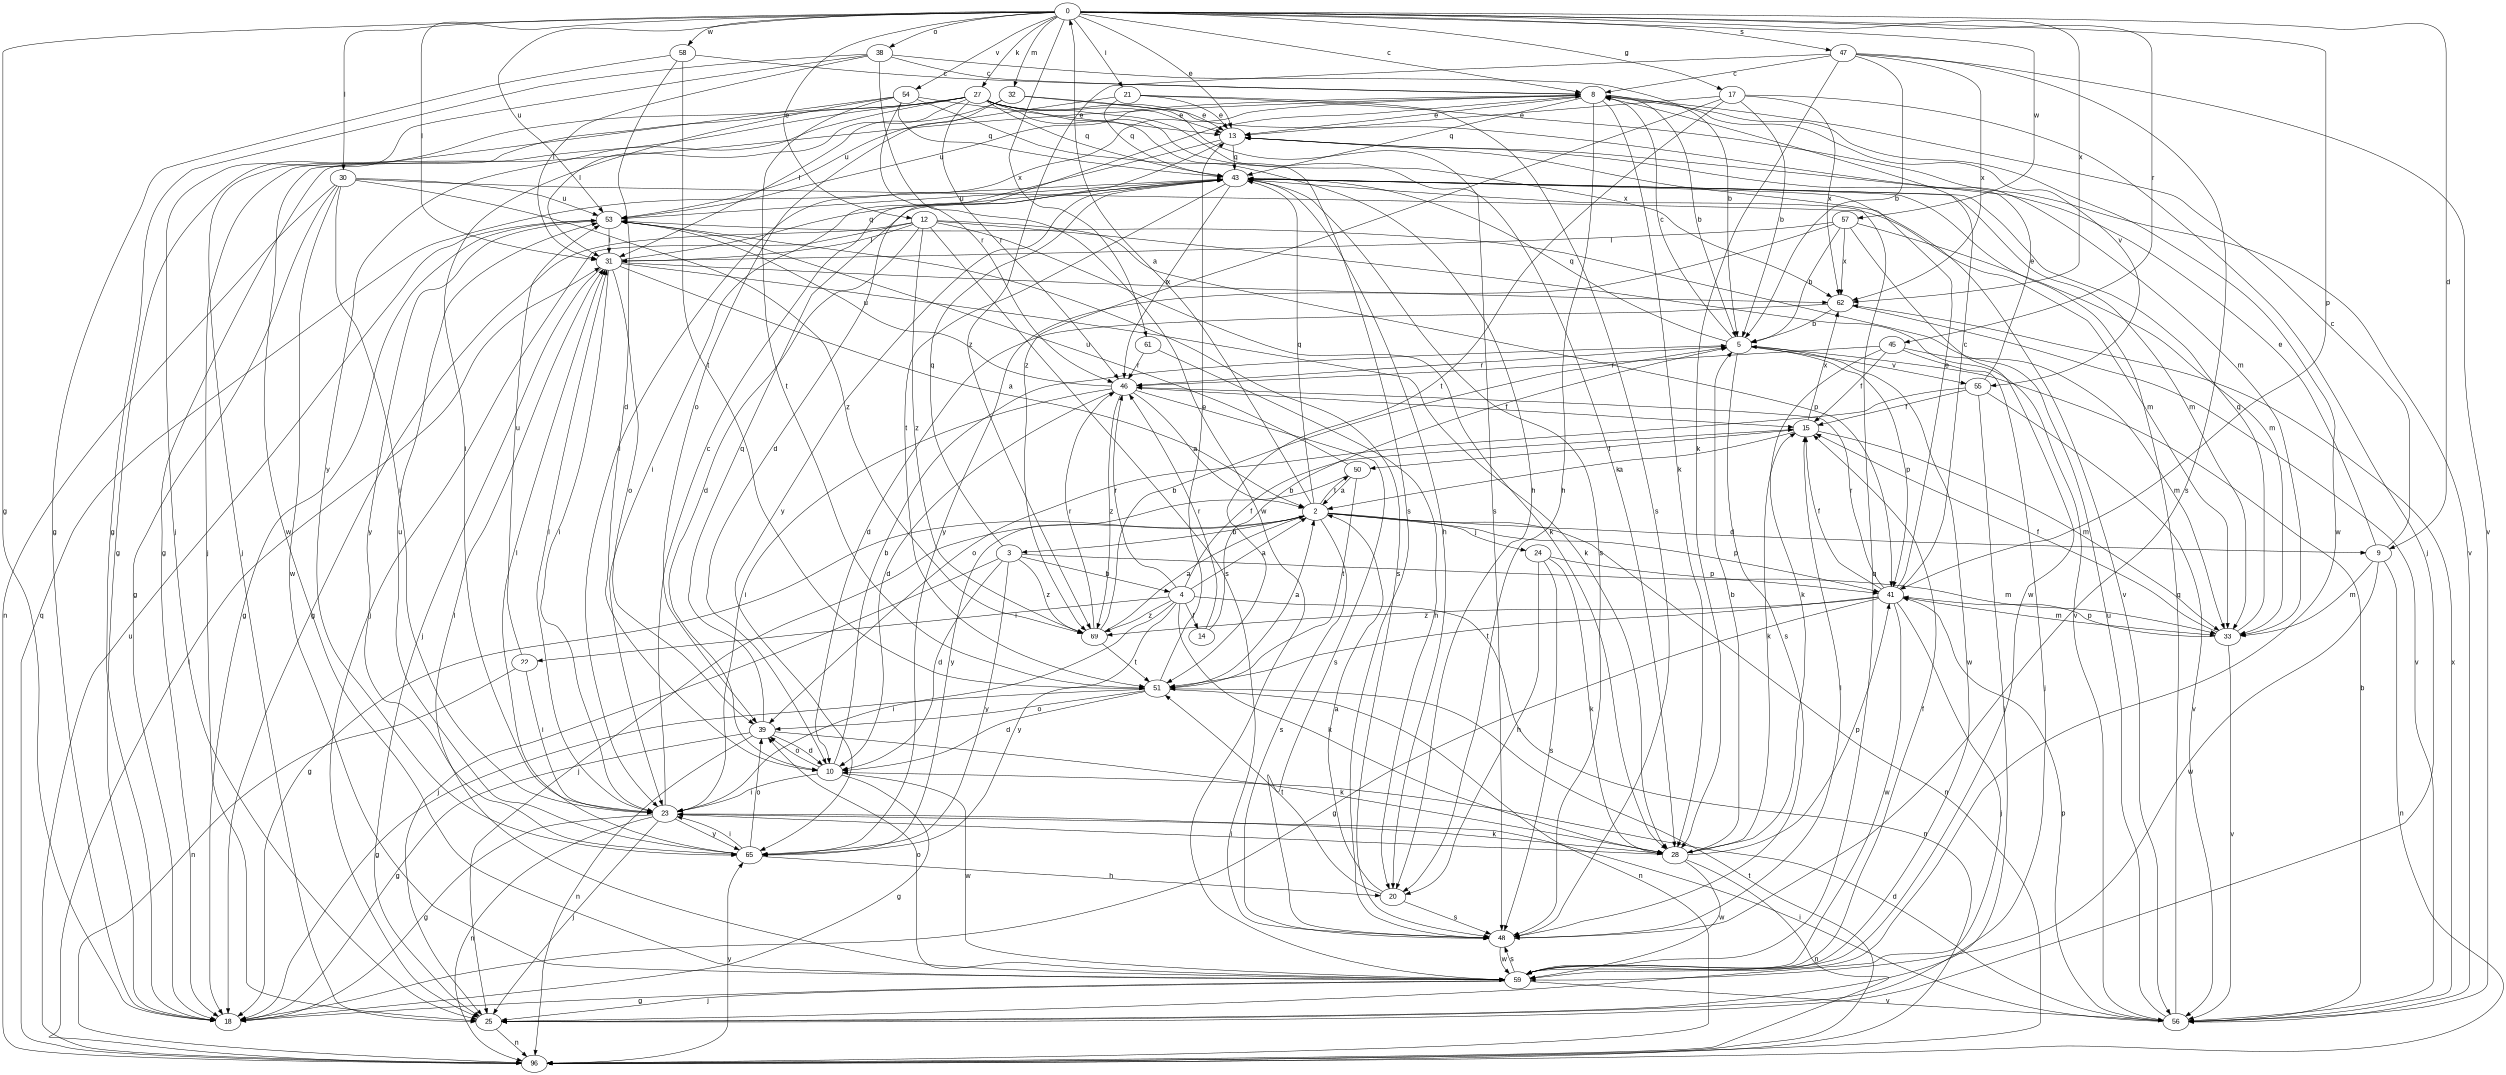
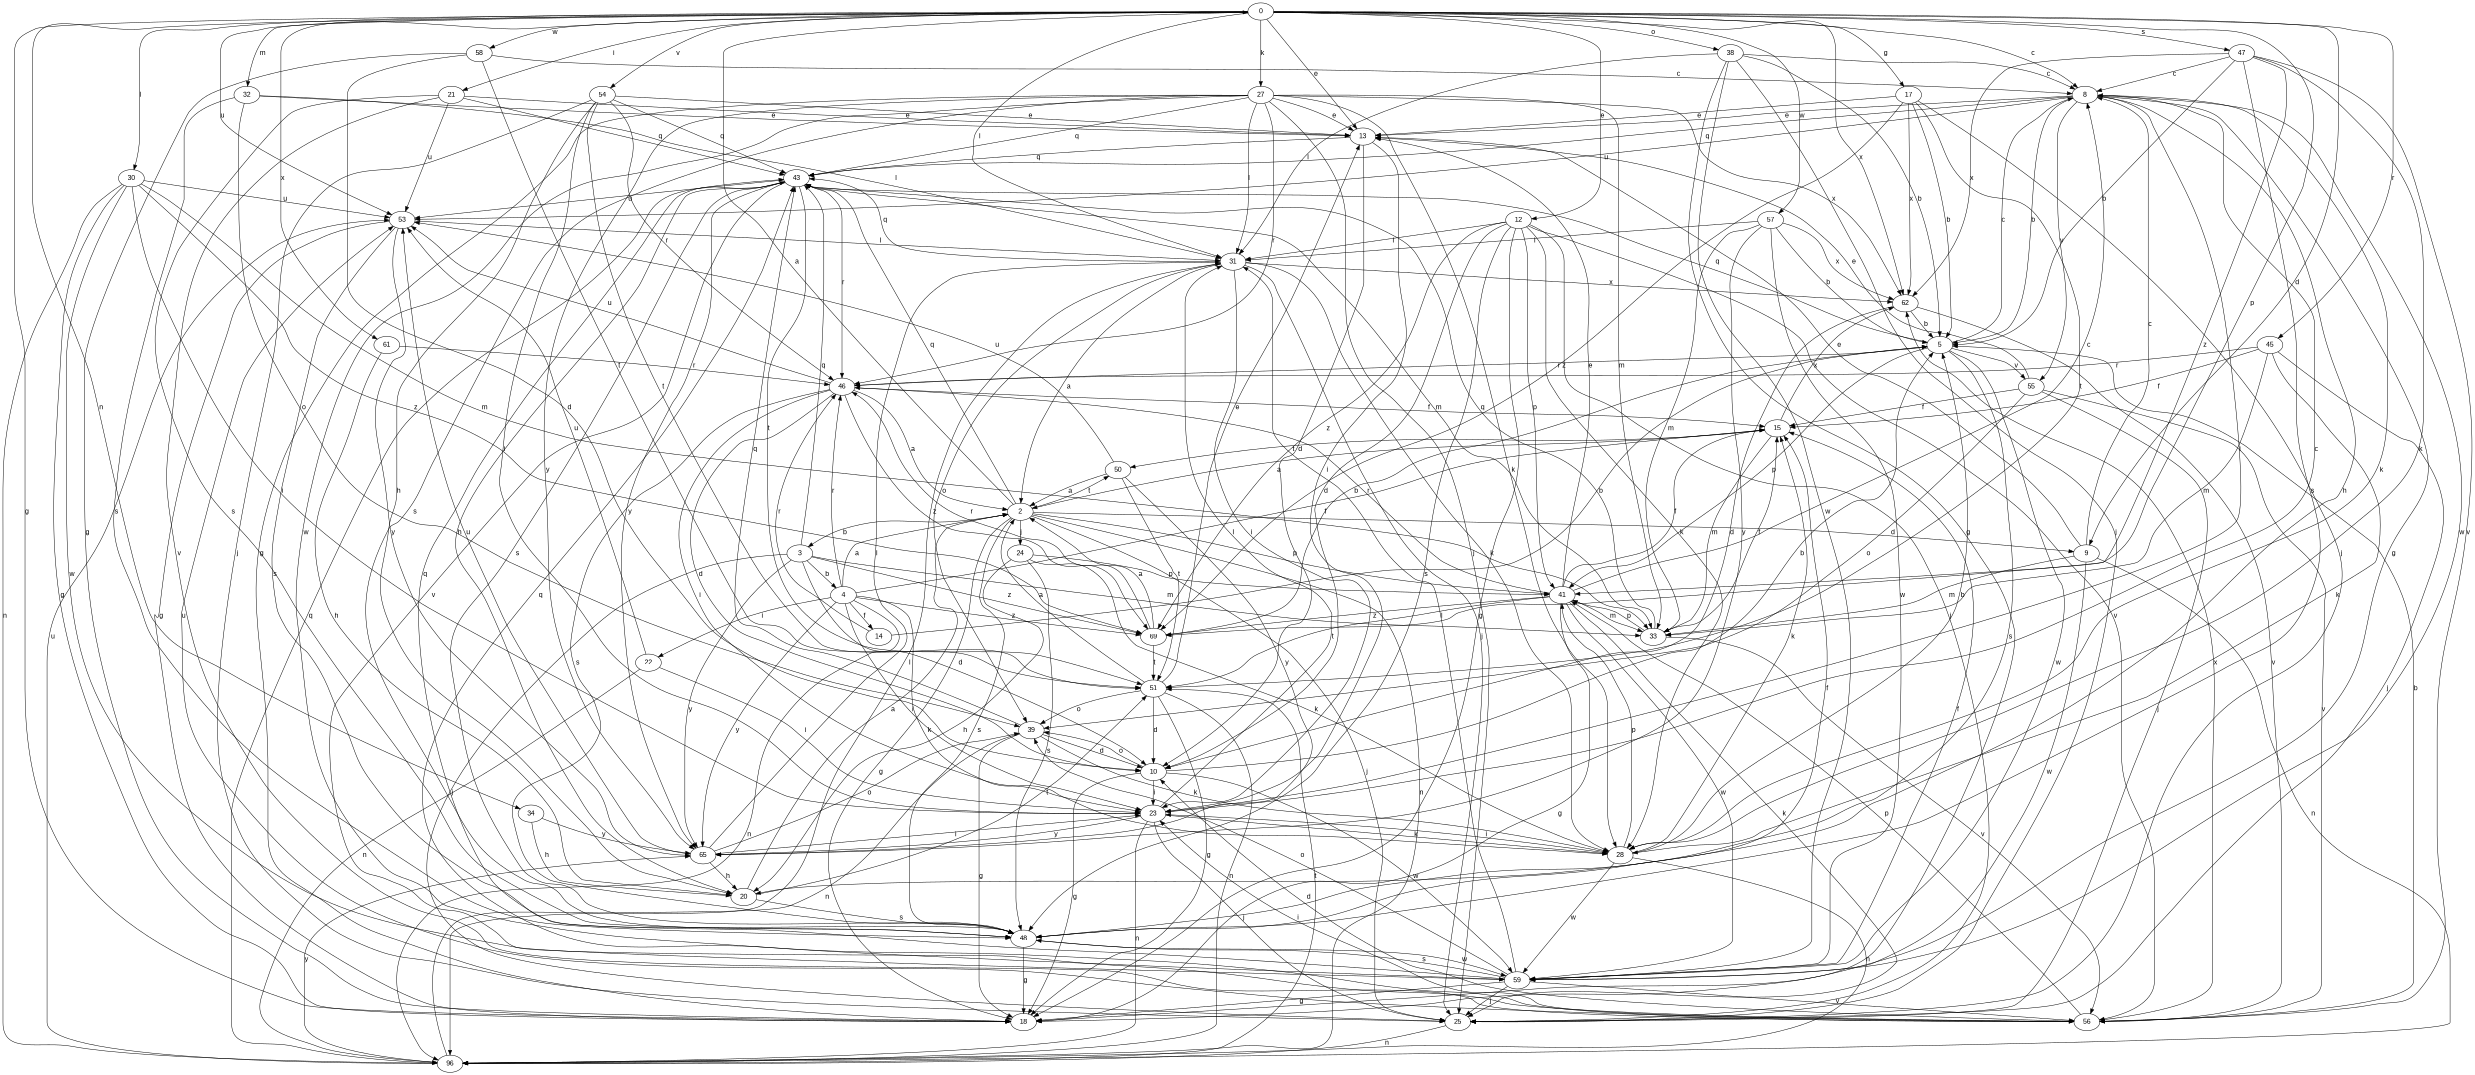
  strict digraph {
    fontname="Liberation Sans"
    node [fontname="Liberation Sans"]
    edge [fontname="Liberation Sans"]
    0
    8
    9
    12
    13
    17
    18
    21
    27
    30
    31
    32
+   34
    38
    41
    45
    47
    53
    54
    57
    58
    61
    62
    43
    23
    28
    5
    55
    59
    20
    n31 [label=96]
    33
    25
    48
    10
    69
    56
    51
    65
    46
    2
    39
    15
    3
    24
    50
    4
    14
    22
    0 -> 8 [label=c]
    0 -> 9 [label=d]
    0 -> 12 [label=e]
    0 -> 13 [label=e]
    0 -> 17 [label=g]
    0 -> 18 [label=g]
    0 -> 21 [label=i]
    0 -> 27 [label=k]
    0 -> 30 [label=l]
    0 -> 31 [label=l]
    0 -> 32 [label=m]
+   0 -> 34 [label=n]
    0 -> 38 [label=o]
    0 -> 41 [label=p]
    0 -> 45 [label=r]
    0 -> 47 [label=s]
    0 -> 53 [label=u]
    0 -> 54 [label=v]
    0 -> 57 [label=w]
    0 -> 58 [label=w]
    0 -> 61 [label=x]
    0 -> 62 [label=x]
    8 -> 13 [label=e]
    8 -> 18 [label=g]
    8 -> 53 [label=u]
    8 -> 43 [label=q]
    8 -> 23 [label=i]
    8 -> 28 [label=k]
    8 -> 5 [label=b]
    8 -> 55 [label=v]
    8 -> 59 [label=w]
    8 -> 20 [label=h]
    9 -> 8 [label=c]
    9 -> 13 [label=e]
    9 -> 59 [label=w]
    9 -> n31 [label=n]
    9 -> 33 [label=m]
    12 -> 18 [label=g]
    12 -> 31 [label=l]
    12 -> 41 [label=p]
    12 -> 28 [label=k]
    12 -> 25 [label=j]
    12 -> 48 [label=s]
    12 -> 10 [label=d]
    12 -> 69 [label=z]
    12 -> 56 [label=v]
    13 -> 43 [label=q]
    13 -> 23 [label=i]
    13 -> 10 [label=d]
    17 -> 13 [label=e]
    17 -> 62 [label=x]
    17 -> 5 [label=b]
    17 -> 25 [label=j]
    17 -> 69 [label=z]
    17 -> 51 [label=t]
    21 -> 13 [label=e]
    21 -> 53 [label=u]
    21 -> 43 [label=q]
    21 -> 48 [label=s]
    21 -> 56 [label=v]
    27 -> 13 [label=e]
    27 -> 18 [label=g]
    27 -> 31 [label=l]
    27 -> 62 [label=x]
    27 -> 43 [label=q]
    27 -> 28 [label=k]
    27 -> 59 [label=w]
    27 -> 33 [label=m]
    27 -> 25 [label=j]
    27 -> 48 [label=s]
    27 -> 65 [label=y]
    27 -> 46 [label=r]
    30 -> 18 [label=g]
    30 -> 53 [label=u]
    30 -> 23 [label=i]
    30 -> 59 [label=w]
    30 -> n31 [label=n]
    30 -> 33 [label=m]
    30 -> 69 [label=z]
    31 -> 62 [label=x]
    31 -> 43 [label=q]
    31 -> 23 [label=i]
    31 -> 28 [label=k]
    31 -> 25 [label=j]
    31 -> 2 [label=a]
    31 -> 39 [label=o]
    32 -> 13 [label=e]
    32 -> 31 [label=l]
    32 -> 48 [label=s]
    32 -> 39 [label=o]
+   34 -> 20 [label=h]
+   34 -> 65 [label=y]
    38 -> 8 [label=c]
    38 -> 18 [label=g]
    38 -> 31 [label=l]
    38 -> 5 [label=b]
    38 -> 59 [label=w]
    38 -> 25 [label=j]
    41 -> 8 [label=c]
    41 -> 13 [label=e]
    41 -> 18 [label=g]
    41 -> 59 [label=w]
    41 -> 33 [label=m]
-   41 -> 25 [label=j]
+   41 -> 25 [label=k]
    41 -> 69 [label=z]
    41 -> 51 [label=t]
    41 -> 46 [label=r]
    41 -> 15 [label=f]
    45 -> 28 [label=k]
    45 -> 33 [label=m]
    45 -> 25 [label=j]
    45 -> 46 [label=r]
    45 -> 15 [label=f]
    47 -> 8 [label=c]
    47 -> 62 [label=x]
    47 -> 28 [label=k]
    47 -> 5 [label=b]
    47 -> 48 [label=s]
    47 -> 69 [label=z]
    47 -> 56 [label=v]
    53 -> 18 [label=g]
    53 -> 31 [label=l]
    53 -> 48 [label=s]
    53 -> 65 [label=y]
    54 -> 13 [label=e]
    54 -> 43 [label=q]
    54 -> 23 [label=i]
    54 -> 20 [label=h]
    54 -> 25 [label=j]
    54 -> 51 [label=t]
    54 -> 46 [label=r]
    57 -> 31 [label=l]
    57 -> 62 [label=x]
    57 -> 5 [label=b]
    57 -> 59 [label=w]
    57 -> 33 [label=m]
    57 -> 65 [label=y]
    58 -> 8 [label=c]
    58 -> 18 [label=g]
    58 -> 10 [label=d]
    58 -> 51 [label=t]
    61 -> 20 [label=h]
    61 -> 46 [label=r]
    62 -> 5 [label=b]
    62 -> 10 [label=d]
    62 -> 56 [label=v]
    43 -> 53 [label=u]
    43 -> 20 [label=h]
    43 -> 33 [label=m]
    43 -> 48 [label=s]
    43 -> 56 [label=v]
    43 -> 51 [label=t]
    43 -> 65 [label=y]
    43 -> 46 [label=r]
    23 -> 8 [label=c]
    23 -> 31 [label=l]
    23 -> 28 [label=k]
    23 -> n31 [label=n]
    23 -> 25 [label=j]
    23 -> 65 [label=y]
    28 -> 41 [label=p]
    28 -> 23 [label=i]
    28 -> 5 [label=b]
    28 -> 59 [label=w]
    28 -> n31 [label=n]
    28 -> 15 [label=k]
    5 -> 8 [label=c]
    5 -> 41 [label=p]
    5 -> 43 [label=q]
    5 -> 55 [label=v]
    5 -> 59 [label=w]
    5 -> 48 [label=s]
    5 -> 46 [label=r]
    55 -> 13 [label=e]
    55 -> 25 [label=j]
    55 -> 56 [label=v]
    55 -> 39 [label=o]
    55 -> 15 [label=f]
    59 -> 18 [label=g]
    59 -> 31 [label=l]
    59 -> 43 [label=q]
    59 -> 25 [label=j]
    59 -> 48 [label=s]
    59 -> 56 [label=v]
    59 -> 39 [label=o]
    59 -> 15 [label=f]
    20 -> 48 [label=s]
    20 -> 51 [label=t]
    20 -> 2 [label=a]
    n31 -> 31 [label=l]
    n31 -> 53 [label=u]
    n31 -> 43 [label=q]
    n31 -> 51 [label=t]
    n31 -> 65 [label=y]
    33 -> 41 [label=p]
    33 -> 43 [label=q]
    33 -> 56 [label=v]
    33 -> 15 [label=f]
    25 -> n31 [label=n]
-   23 -> 18 [label=g]
+   48 -> 18 [label=g]
    48 -> 59 [label=w]
-   48 -> 15 [label=l]
+   48 -> 15 [label=f]
    10 -> 18 [label=g]
    10 -> 23 [label=i]
    10 -> 5 [label=b]
    10 -> 59 [label=w]
    10 -> 39 [label=o]
    69 -> 5 [label=b]
    69 -> 51 [label=t]
    69 -> 46 [label=r]
    69 -> 2 [label=a]
    56 -> 41 [label=p]
    56 -> 53 [label=u]
    56 -> 62 [label=x]
    56 -> 43 [label=q]
    56 -> 23 [label=i]
    56 -> 5 [label=b]
    56 -> 10 [label=d]
    51 -> 13 [label=e]
    51 -> 18 [label=g]
    51 -> n31 [label=n]
    51 -> 10 [label=d]
    51 -> 2 [label=a]
    51 -> 39 [label=o]
    65 -> 31 [label=l]
    65 -> 53 [label=u]
    65 -> 23 [label=i]
    65 -> 20 [label=h]
    65 -> 39 [label=o]
    46 -> 53 [label=u]
    46 -> 23 [label=i]
    46 -> 48 [label=s]
    46 -> 10 [label=d]
    46 -> 69 [label=z]
    46 -> 2 [label=a]
    46 -> 15 [label=f]
    2 -> 0 [label=a]
    2 -> 9 [label=d]
    2 -> 18 [label=g]
    2 -> 41 [label=p]
    2 -> 43 [label=q]
    2 -> n31 [label=n]
    2 -> 25 [label=j]
    2 -> 48 [label=s]
    2 -> 3 [label=b]
    2 -> 24 [label=j]
    2 -> 50 [label=t]
    39 -> 18 [label=g]
    39 -> 43 [label=q]
    39 -> 28 [label=k]
    39 -> n31 [label=n]
    39 -> 10 [label=d]
    15 -> 62 [label=x]
    15 -> 33 [label=m]
    15 -> 2 [label=a]
    15 -> 50 [label=t]
    3 -> 43 [label=q]
    3 -> 33 [label=m]
    3 -> 25 [label=j]
    3 -> 10 [label=d]
    3 -> 69 [label=z]
    3 -> 65 [label=y]
    3 -> 4 [label=b]
    24 -> 41 [label=p]
    24 -> 28 [label=k]
    24 -> 20 [label=h]
    24 -> 48 [label=s]
    50 -> 53 [label=u]
    50 -> 51 [label=t]
    50 -> 65 [label=y]
    50 -> 2 [label=a]
    4 -> 23 [label=i]
    4 -> 28 [label=k]
    4 -> n31 [label=n]
    4 -> 69 [label=z]
    4 -> 65 [label=y]
    4 -> 46 [label=r]
    4 -> 2 [label=a]
    4 -> 15 [label=f]
    4 -> 14 [label=f]
    4 -> 22 [label=i]
    14 -> 5 [label=b]
    14 -> 46 [label=r]
    22 -> 53 [label=u]
    22 -> 23 [label=i]
    22 -> n31 [label=n]
  }
